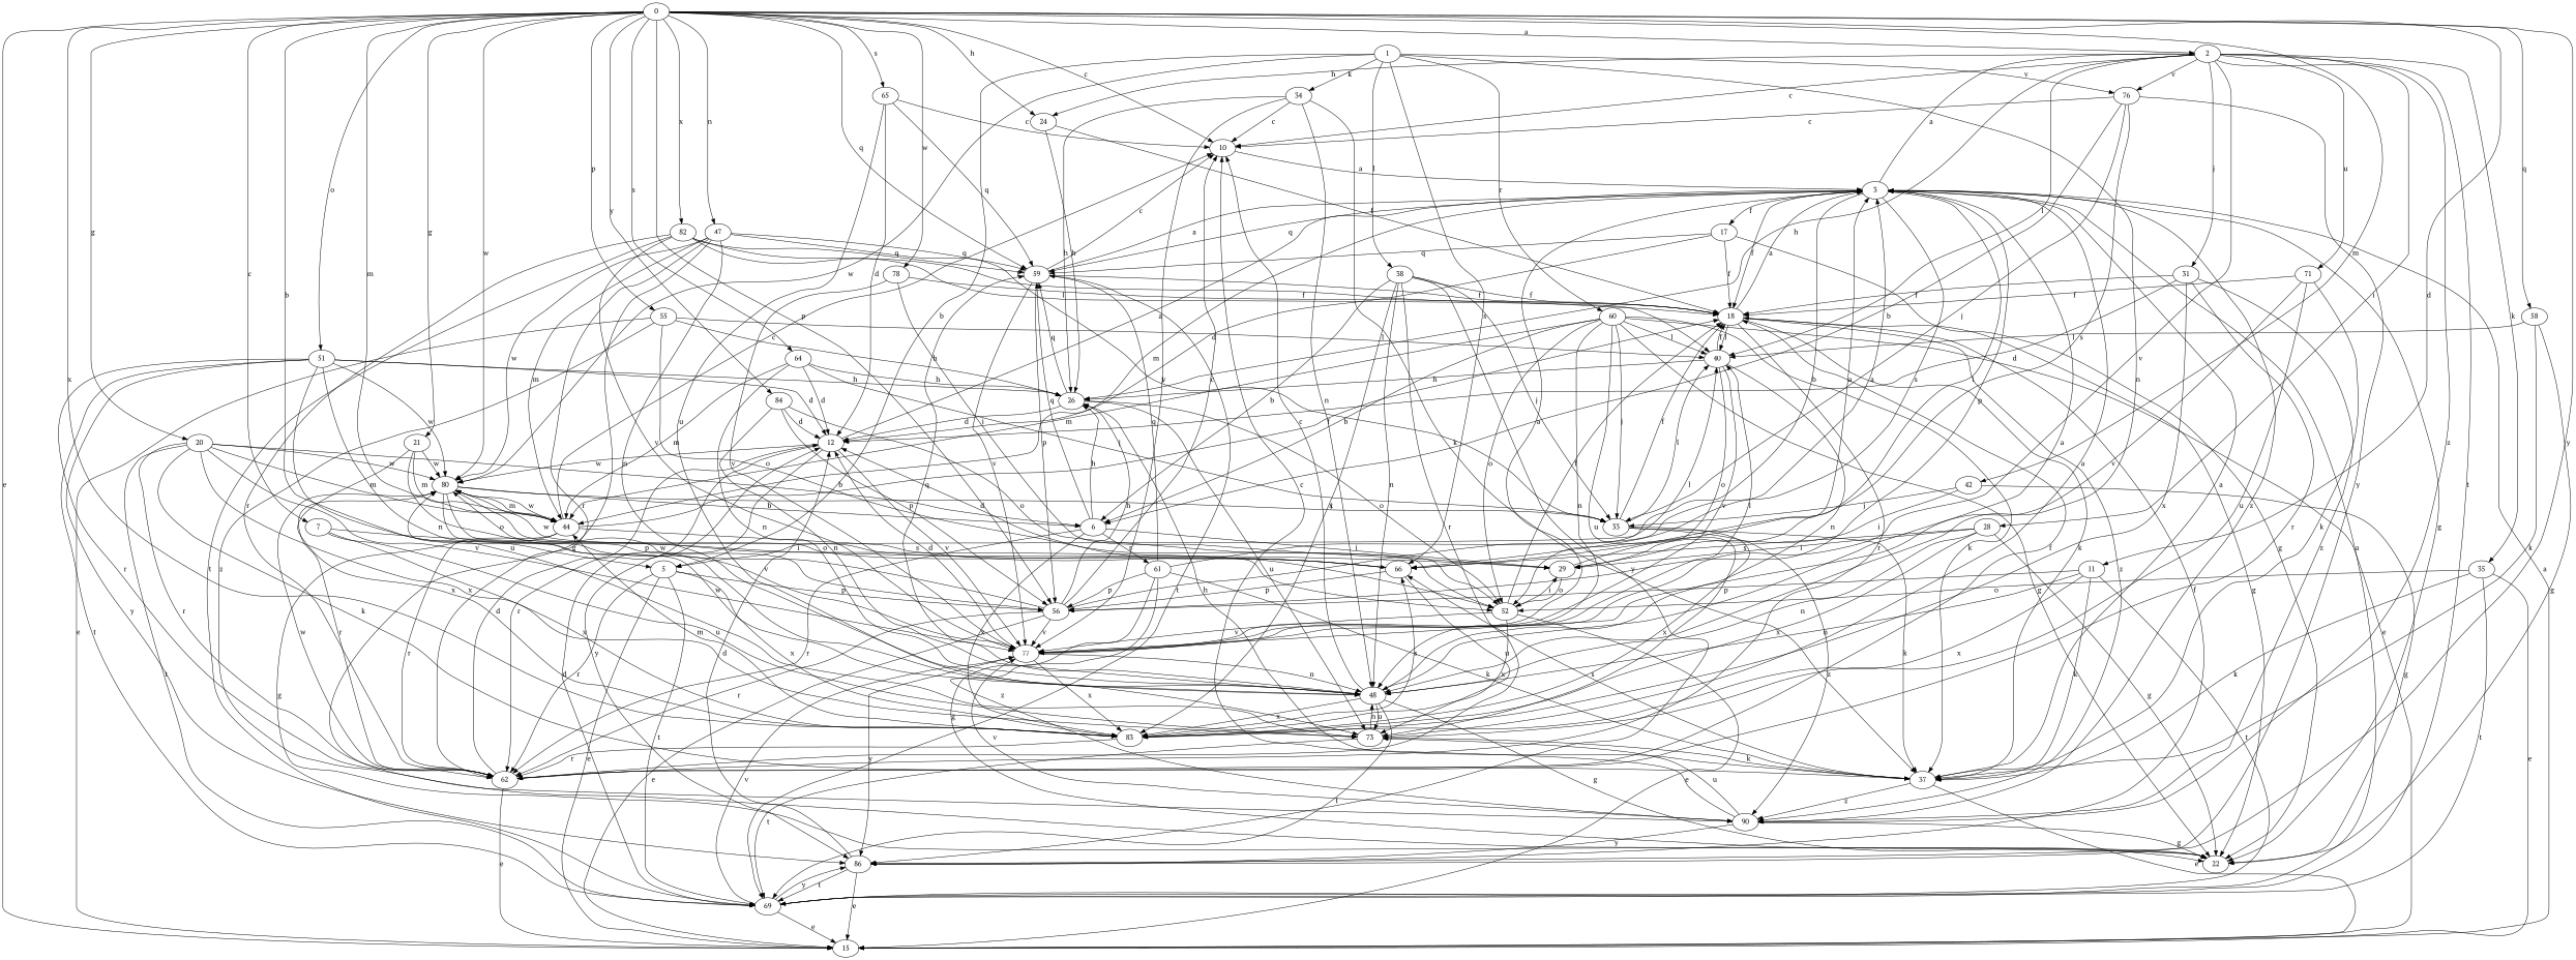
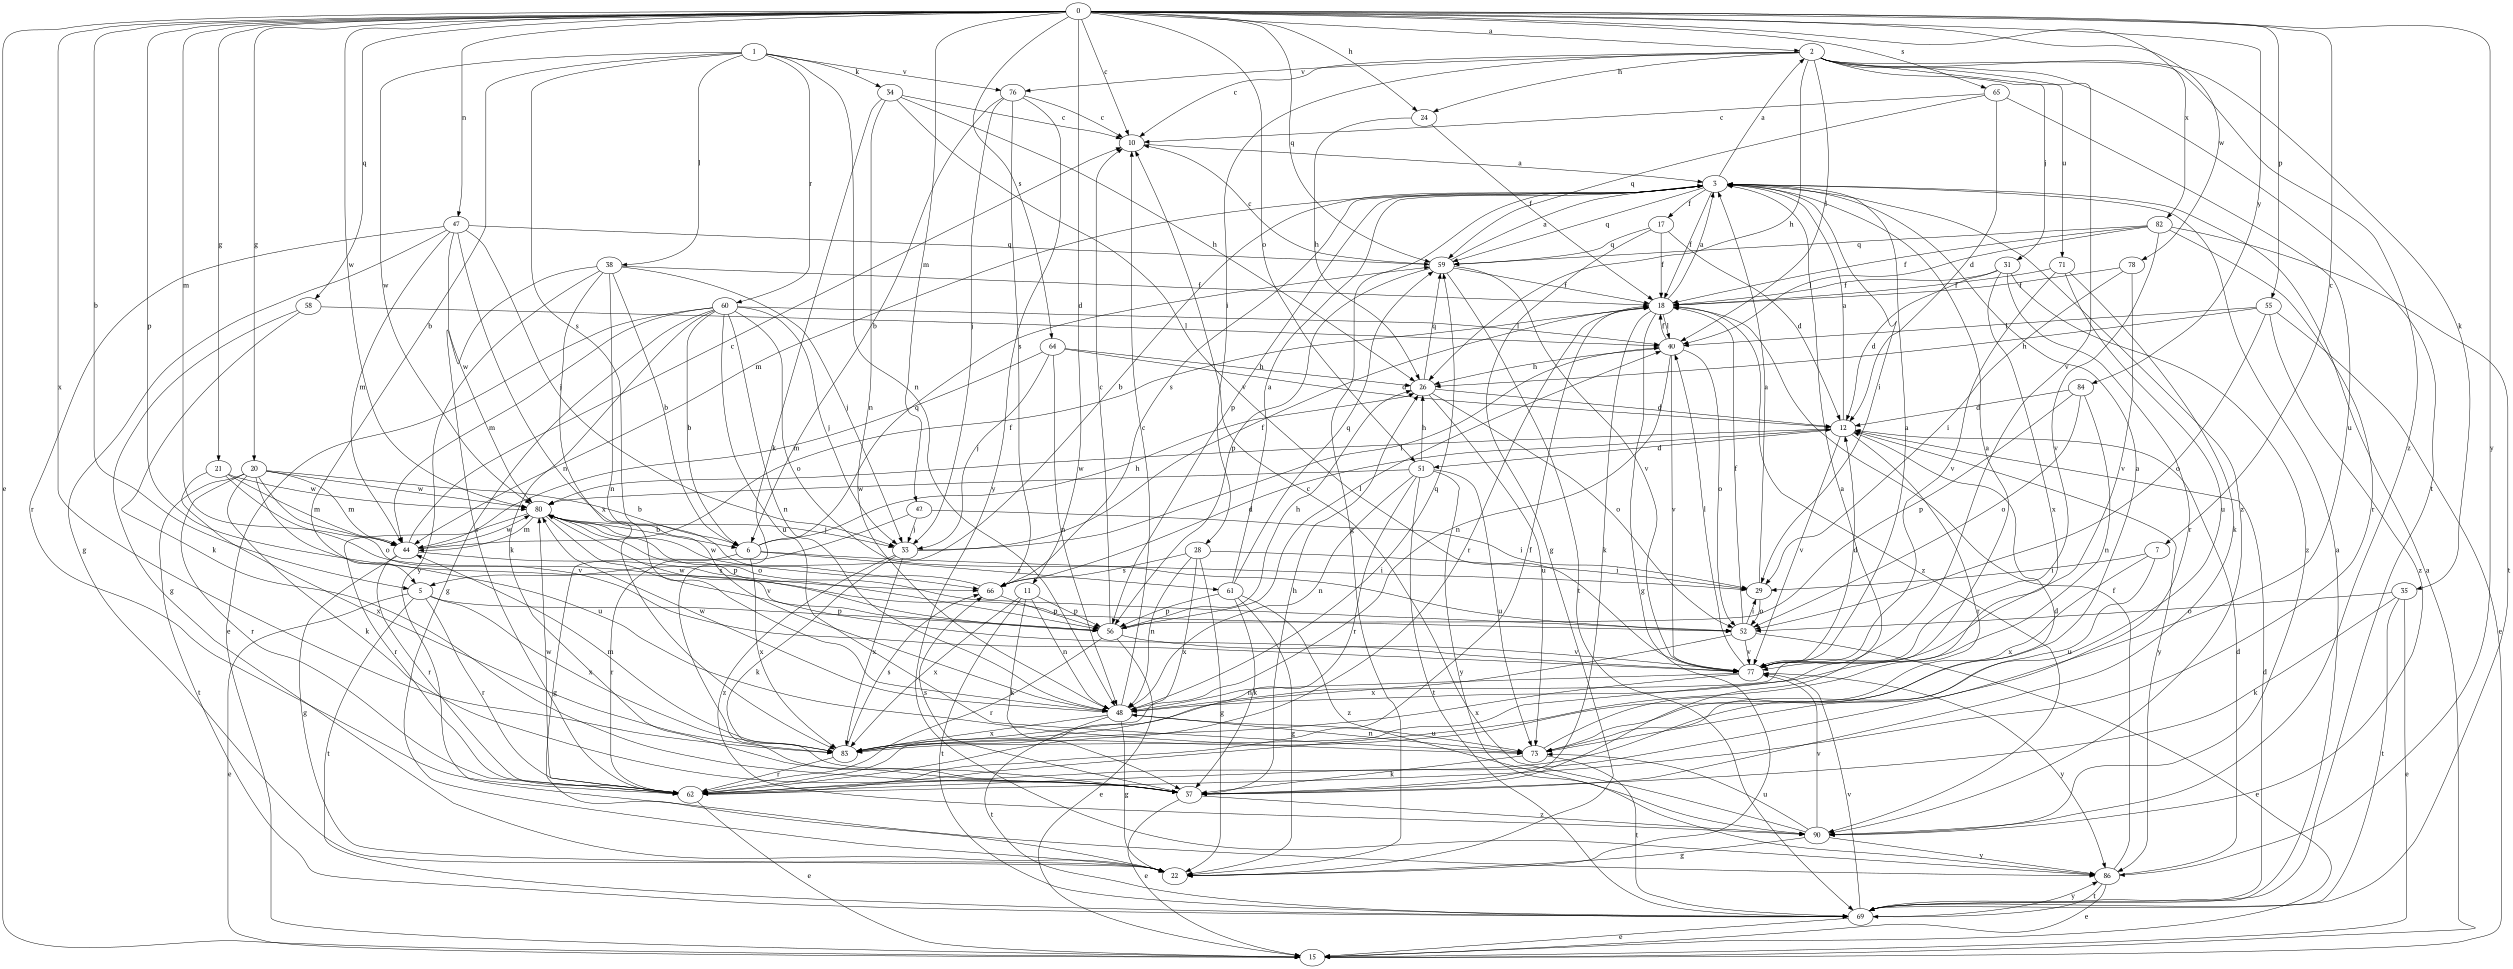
  strict digraph {
    fontname="PT Serif"
    node [fontname="PT Serif"]
    edge [fontname="PT Serif"]
    0
    2
    5
    7
    10
    11
    15
    20
    21
    24
    42
    44
    47
    51
    55
    56
    58
    59
    64
    65
    78
    80
    82
    83
    84
    86
    76
    26
    28
    31
    35
    40
    69
    71
    77
    90
    62
    29
    73
    3
    48
    37
    6
    52
    18
    22
    33
    66
    12
    1
    34
    38
    60
    17
    61
    0 -> 2 [label=a]
    0 -> 5 [label=b]
    0 -> 7 [label=c]
    0 -> 10 [label=c]
    0 -> 11 [label=d]
    0 -> 15 [label=e]
    0 -> 20 [label=g]
    0 -> 21 [label=g]
    0 -> 24 [label=h]
    0 -> 42 [label=m]
    0 -> 44 [label=m]
    0 -> 47 [label=n]
    0 -> 51 [label=o]
    0 -> 55 [label=p]
    0 -> 56 [label=p]
    0 -> 58 [label=q]
    0 -> 59 [label=q]
    0 -> 64 [label=s]
    0 -> 65 [label=s]
    0 -> 78 [label=w]
    0 -> 80 [label=w]
    0 -> 82 [label=x]
    0 -> 83 [label=x]
    0 -> 84 [label=y]
    0 -> 86 [label=y]
    2 -> 10 [label=c]
    2 -> 24 [label=h]
    2 -> 76 [label=v]
    2 -> 26 [label=h]
    2 -> 28 [label=i]
    2 -> 31 [label=j]
    2 -> 35 [label=k]
    2 -> 40 [label=l]
    2 -> 69 [label=t]
    2 -> 71 [label=u]
    2 -> 77 [label=v]
    2 -> 90 [label=z]
    5 -> 15 [label=e]
    5 -> 56 [label=p]
    5 -> 83 [label=x]
    5 -> 69 [label=t]
    5 -> 62 [label=r]
    7 -> 83 [label=x]
    7 -> 29 [label=i]
    7 -> 73 [label=u]
    10 -> 3 [label=a]
    11 -> 56 [label=p]
    11 -> 83 [label=x]
    11 -> 69 [label=t]
    11 -> 48 [label=n]
    11 -> 37 [label=k]
    15 -> 3 [label=a]
    20 -> 44 [label=m]
    20 -> 80 [label=w]
    20 -> 69 [label=t]
    20 -> 77 [label=v]
    20 -> 62 [label=r]
-   20 -> 73 [label=x]
+   20 -> 73 [label=u]
    20 -> 37 [label=k]
    20 -> 6 [label=b]
    21 -> 44 [label=m]
    21 -> 80 [label=w]
    21 -> 83 [label=x]
    21 -> 52 [label=o]
    24 -> 26 [label=h]
    24 -> 18 [label=f]
    42 -> 29 [label=i]
    42 -> 22 [label=g]
    42 -> 33 [label=j]
    44 -> 10 [label=c]
    44 -> 80 [label=w]
    44 -> 62 [label=r]
    44 -> 18 [label=f]
    44 -> 22 [label=g]
    44 -> 66 [label=s]
    47 -> 44 [label=m]
    47 -> 59 [label=q]
    47 -> 80 [label=w]
    47 -> 62 [label=r]
    47 -> 48 [label=n]
    47 -> 22 [label=g]
    47 -> 33 [label=j]
    51 -> 80 [label=w]
    51 -> 86 [label=y]
    51 -> 26 [label=h]
    51 -> 69 [label=t]
    51 -> 62 [label=r]
    51 -> 73 [label=u]
    51 -> 48 [label=n]
-   51 -> 12 [label=d]
+   12 -> 51 [label=d]
    55 -> 15 [label=e]
    55 -> 26 [label=h]
    55 -> 40 [label=l]
    55 -> 90 [label=z]
    55 -> 52 [label=o]
    56 -> 10 [label=c]
    56 -> 15 [label=e]
    56 -> 80 [label=w]
    56 -> 26 [label=h]
    56 -> 40 [label=l]
    56 -> 77 [label=v]
    56 -> 62 [label=r]
    58 -> 40 [label=l]
    58 -> 37 [label=k]
    58 -> 22 [label=g]
    59 -> 10 [label=c]
    59 -> 56 [label=p]
    59 -> 69 [label=t]
    59 -> 77 [label=v]
    59 -> 3 [label=a]
    59 -> 18 [label=f]
    64 -> 44 [label=m]
    64 -> 26 [label=h]
    64 -> 48 [label=n]
    64 -> 33 [label=j]
    64 -> 12 [label=d]
    65 -> 10 [label=c]
    65 -> 59 [label=q]
    65 -> 73 [label=u]
    65 -> 12 [label=d]
    78 -> 77 [label=v]
    78 -> 29 [label=i]
    78 -> 18 [label=f]
    80 -> 44 [label=m]
    80 -> 56 [label=p]
    80 -> 77 [label=v]
    80 -> 62 [label=r]
    80 -> 6 [label=b]
    80 -> 52 [label=o]
    80 -> 33 [label=j]
    82 -> 59 [label=q]
    82 -> 40 [label=l]
    82 -> 69 [label=t]
    82 -> 77 [label=v]
    82 -> 62 [label=r]
    82 -> 18 [label=f]
    83 -> 44 [label=m]
    83 -> 62 [label=r]
    83 -> 66 [label=s]
    84 -> 56 [label=p]
    84 -> 48 [label=n]
    84 -> 52 [label=o]
    84 -> 12 [label=d]
    86 -> 15 [label=e]
    86 -> 69 [label=t]
    86 -> 18 [label=f]
    86 -> 12 [label=d]
    76 -> 10 [label=c]
    76 -> 86 [label=y]
    76 -> 6 [label=b]
    76 -> 33 [label=j]
    76 -> 66 [label=s]
    26 -> 59 [label=q]
    26 -> 73 [label=u]
    26 -> 52 [label=o]
    26 -> 12 [label=d]
    28 -> 83 [label=x]
    28 -> 29 [label=i]
    28 -> 48 [label=n]
    28 -> 22 [label=g]
    28 -> 66 [label=s]
    31 -> 83 [label=x]
    31 -> 90 [label=z]
    31 -> 62 [label=r]
    31 -> 18 [label=f]
    31 -> 12 [label=d]
    35 -> 15 [label=e]
    35 -> 69 [label=t]
    35 -> 37 [label=k]
    35 -> 52 [label=o]
    40 -> 26 [label=h]
    40 -> 77 [label=v]
    40 -> 48 [label=n]
    40 -> 52 [label=o]
    40 -> 18 [label=f]
    69 -> 15 [label=e]
    69 -> 86 [label=y]
    69 -> 77 [label=v]
    69 -> 3 [label=a]
    69 -> 12 [label=d]
    71 -> 77 [label=v]
    71 -> 73 [label=u]
    71 -> 37 [label=k]
    71 -> 18 [label=f]
    77 -> 83 [label=x]
    77 -> 86 [label=y]
    77 -> 40 [label=l]
    77 -> 3 [label=a]
    77 -> 48 [label=n]
    77 -> 12 [label=d]
    90 -> 10 [label=c]
    90 -> 86 [label=y]
    90 -> 77 [label=v]
    90 -> 73 [label=u]
    90 -> 22 [label=g]
    62 -> 15 [label=e]
    62 -> 80 [label=w]
    62 -> 18 [label=f]
    62 -> 12 [label=d]
    29 -> 3 [label=a]
    29 -> 52 [label=o]
    73 -> 69 [label=t]
    73 -> 3 [label=a]
    73 -> 48 [label=n]
    73 -> 37 [label=k]
    3 -> 2 [label=a]
    3 -> 5 [label=b]
    3 -> 44 [label=m]
    3 -> 56 [label=p]
    3 -> 59 [label=q]
    3 -> 90 [label=z]
    3 -> 29 [label=i]
    3 -> 18 [label=f]
    3 -> 22 [label=g]
    3 -> 66 [label=s]
    3 -> 17 [label=f]
    48 -> 10 [label=c]
    48 -> 59 [label=q]
    48 -> 80 [label=w]
    48 -> 83 [label=x]
    48 -> 69 [label=t]
    48 -> 73 [label=u]
    48 -> 3 [label=a]
    48 -> 22 [label=g]
    37 -> 15 [label=e]
    37 -> 26 [label=h]
    37 -> 90 [label=z]
    37 -> 3 [label=a]
    37 -> 66 [label=s]
    6 -> 59 [label=q]
    6 -> 83 [label=x]
    6 -> 26 [label=h]
    6 -> 62 [label=r]
    6 -> 29 [label=i]
    6 -> 61 [label=r]
    52 -> 15 [label=e]
    52 -> 83 [label=x]
    52 -> 77 [label=v]
    52 -> 29 [label=i]
    52 -> 18 [label=f]
    18 -> 40 [label=l]
    18 -> 90 [label=z]
    18 -> 62 [label=r]
    18 -> 3 [label=a]
    18 -> 37 [label=k]
    18 -> 22 [label=g]
    33 -> 83 [label=x]
    33 -> 40 [label=l]
    33 -> 90 [label=z]
    33 -> 37 [label=k]
    33 -> 18 [label=f]
    66 -> 56 [label=p]
    66 -> 80 [label=w]
-   66 -> 73 [label=u]
    66 -> 12 [label=d]
    12 -> 80 [label=w]
    12 -> 86 [label=y]
    12 -> 77 [label=v]
    12 -> 62 [label=r]
    12 -> 3 [label=a]
    1 -> 5 [label=b]
    1 -> 80 [label=w]
    1 -> 76 [label=v]
    1 -> 48 [label=n]
    1 -> 66 [label=s]
    1 -> 34 [label=k]
    1 -> 38 [label=l]
    1 -> 60 [label=r]
    34 -> 10 [label=c]
    34 -> 26 [label=h]
    34 -> 77 [label=v]
    34 -> 48 [label=n]
    34 -> 37 [label=k]
    38 -> 83 [label=x]
    38 -> 86 [label=y]
    38 -> 62 [label=r]
    38 -> 48 [label=n]
    38 -> 6 [label=b]
    38 -> 18 [label=f]
    38 -> 33 [label=j]
    60 -> 15 [label=e]
    60 -> 44 [label=m]
    60 -> 40 [label=l]
    60 -> 73 [label=u]
    60 -> 48 [label=n]
    60 -> 37 [label=k]
    60 -> 6 [label=b]
    60 -> 52 [label=o]
    60 -> 22 [label=g]
    60 -> 33 [label=j]
    17 -> 59 [label=q]
    17 -> 18 [label=f]
    17 -> 22 [label=g]
    17 -> 12 [label=d]
    61 -> 56 [label=p]
    61 -> 59 [label=q]
    61 -> 90 [label=z]
    61 -> 3 [label=a]
    61 -> 37 [label=k]
    61 -> 22 [label=g]
  }
